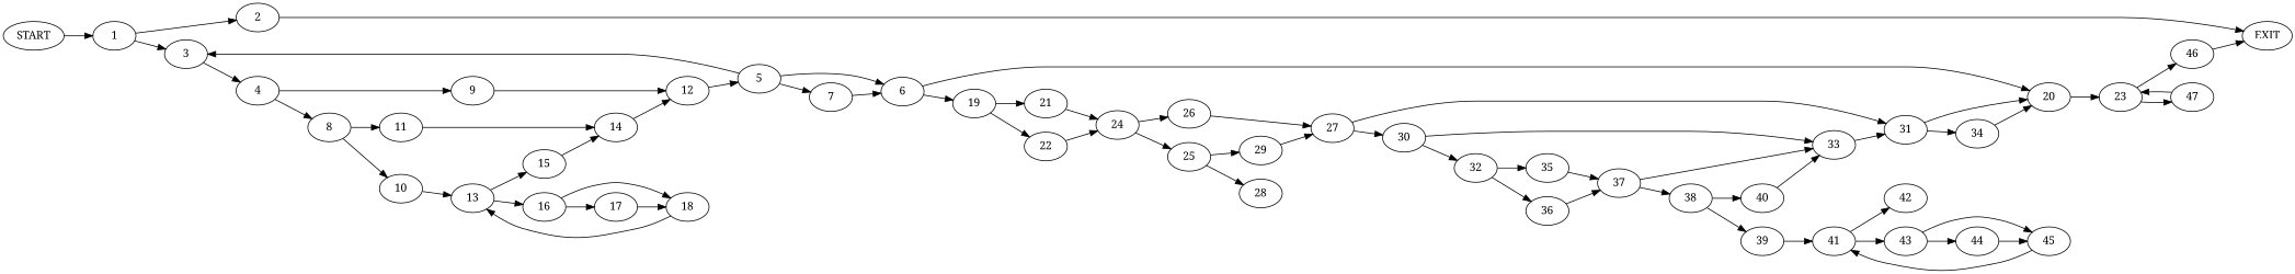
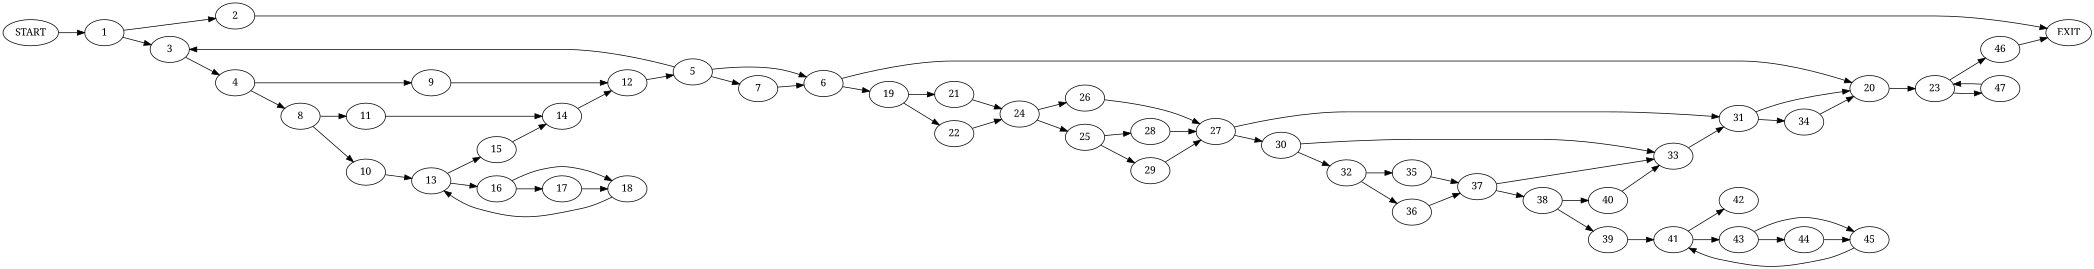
  digraph {
    fontname="Noto Serif"
    rankdir=LR
    node [fontname="Noto Serif"]
    edge [fontname="Noto Serif"]
    n1 [label=START]
    1
    2
    3
    n5 [label=EXIT]
    4
    8
    9
    5
    6
    7
    10
    11
    12
    19
    20
    21
    22
    23
    13
    14
    15
    16
    17
    18
    24
    46
    47
    25
    26
    28
    29
    27
    30
    31
    32
    33
    34
    35
    36
    37
    38
    39
    40
    41
    42
    43
    44
    45
    n1 -> 1
    1 -> 2
    1 -> 3
    2 -> n5
    3 -> 4
    4 -> 8
    4 -> 9
    8 -> 10
    8 -> 11
    9 -> 12
    5 -> 3
    5 -> 6
    5 -> 7
    6 -> 19
    6 -> 20
    7 -> 6
    10 -> 13
    11 -> 14
    12 -> 5
    19 -> 21
    19 -> 22
    20 -> 23
    21 -> 24
    22 -> 24
    23 -> 46
    23 -> 47
    13 -> 15
    13 -> 16
    14 -> 12
    15 -> 14
    16 -> 17
    16 -> 18
    17 -> 18
    18 -> 13
    24 -> 25
    24 -> 26
    46 -> n5
    47 -> 23
    25 -> 28
    25 -> 29
    26 -> 27
+   28 -> 27
    29 -> 27
    27 -> 30
    27 -> 31
    30 -> 32
    30 -> 33
    31 -> 20
    31 -> 34
    32 -> 35
    32 -> 36
    33 -> 31
    34 -> 20
    35 -> 37
    36 -> 37
    37 -> 33
    37 -> 38
    38 -> 39
    38 -> 40
    39 -> 41
    40 -> 33
    41 -> 42
    41 -> 43
    43 -> 44
    43 -> 45
    44 -> 45
    45 -> 41
  }
